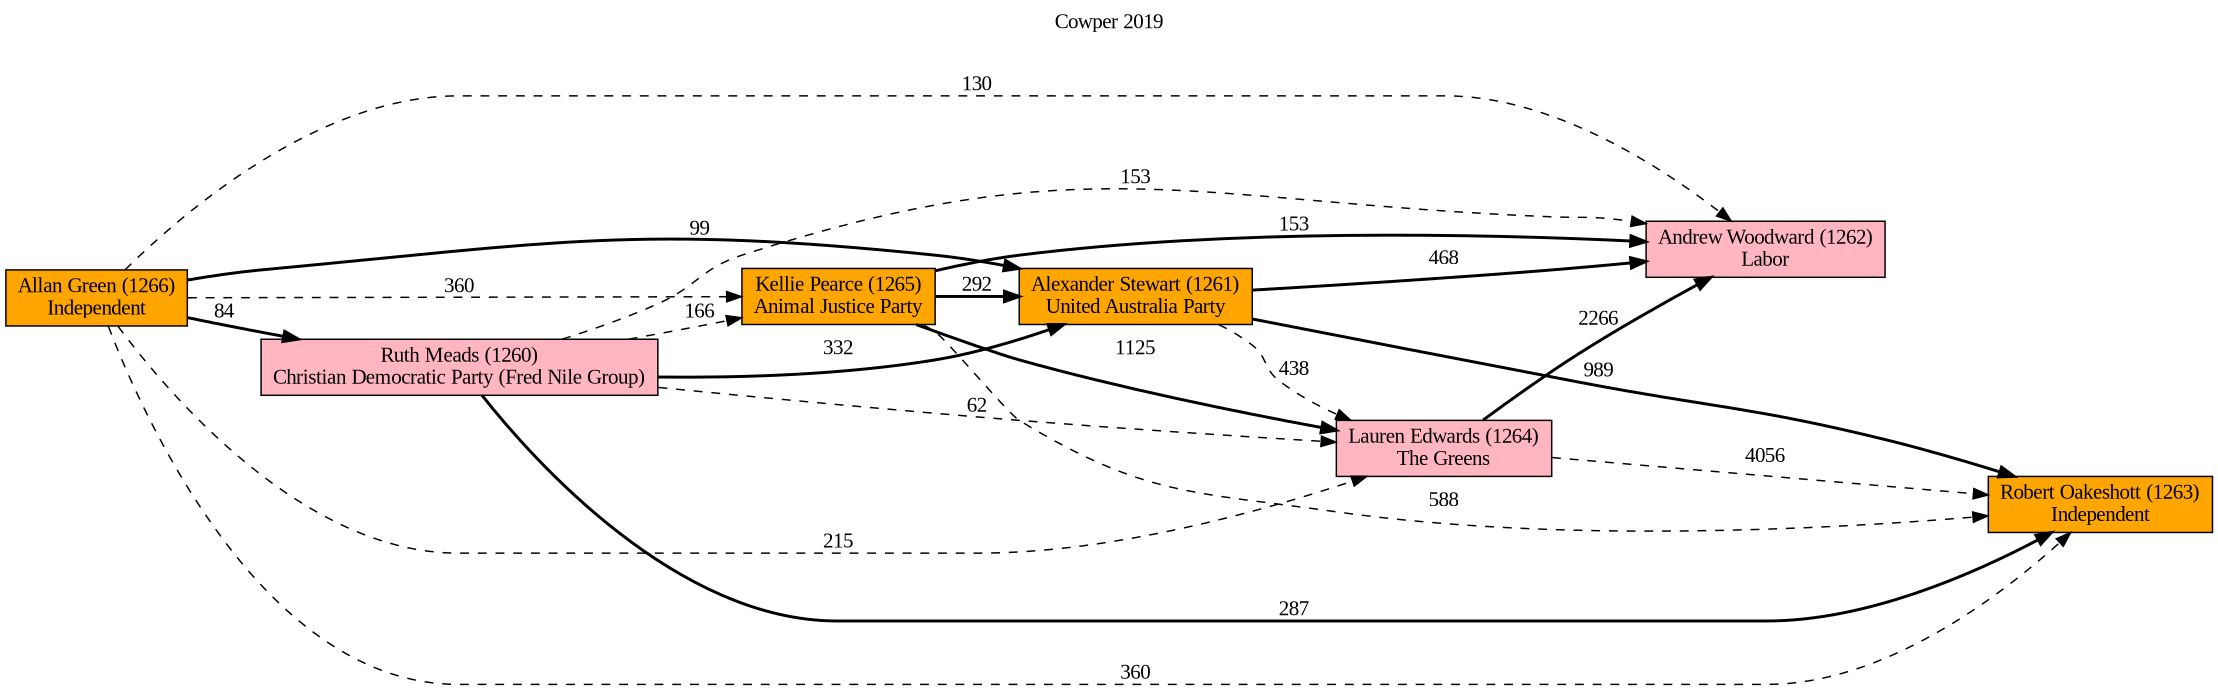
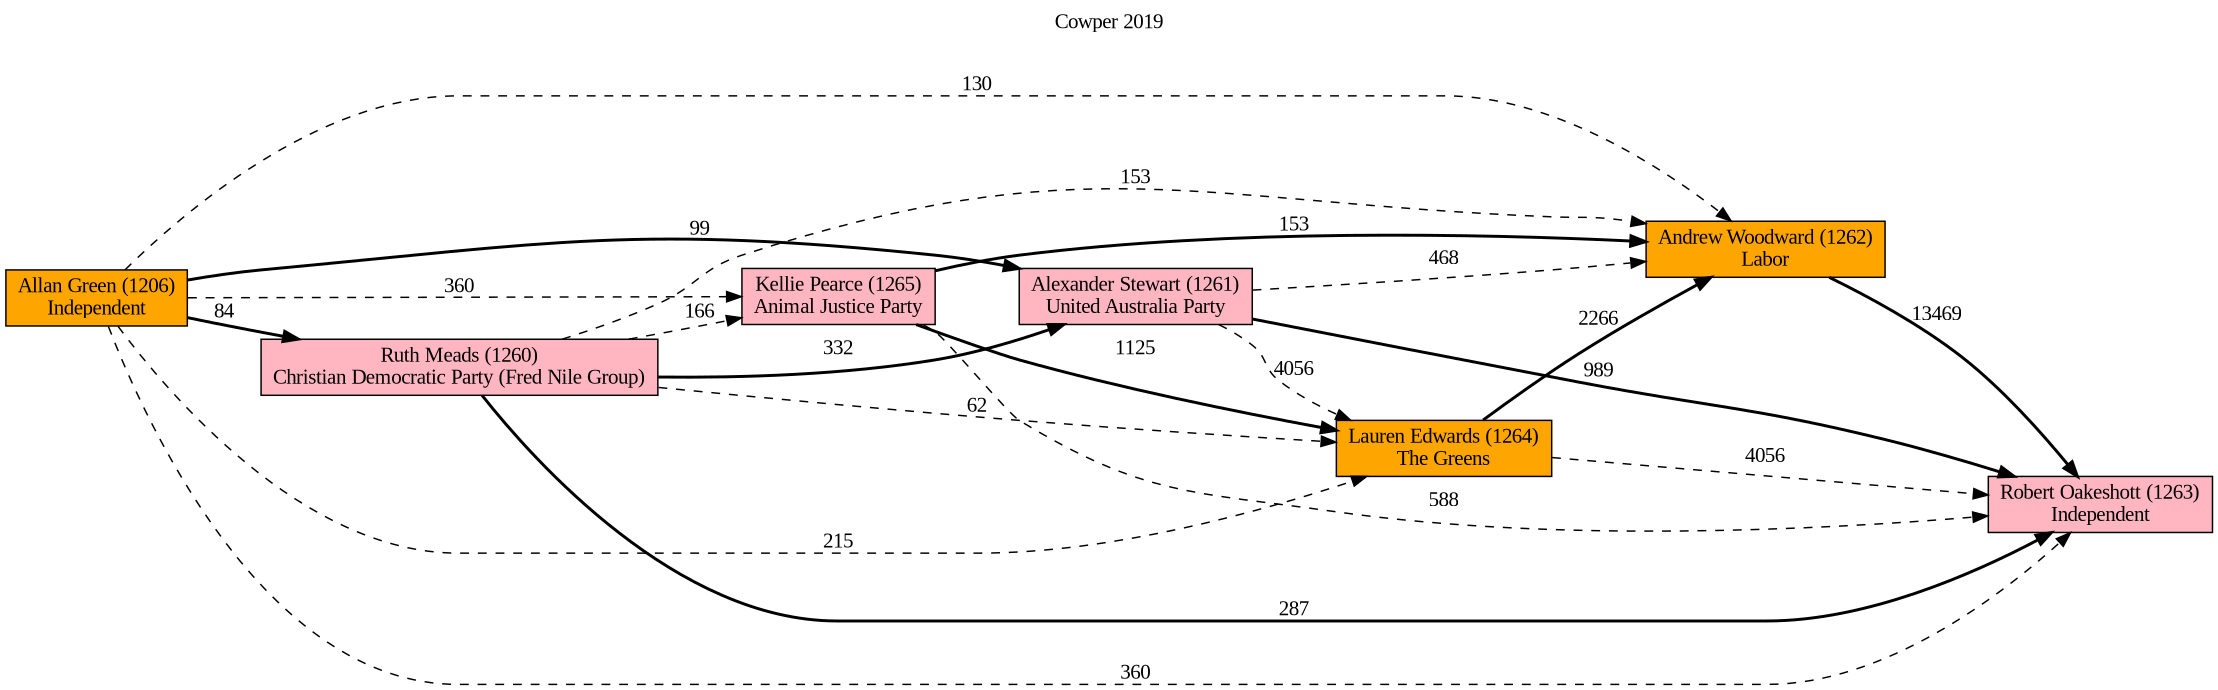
  digraph {
    fontname="Liberation Serif"
    label="Cowper 2019"
    labelloc=t
    mclimit=10
    rankdir=LR
    node [fillcolor=orange fontname="Liberation Serif" shape=box style=filled]
    edge [fontname="Liberation Serif" style=dashed]
-   n1 [label="Robert Oakeshott (1263)\nIndependent"]
-   n2 [fillcolor=lightpink label="Andrew Woodward (1262)\nLabor"]
-   n3 [fillcolor=lightpink label="Lauren Edwards (1264)\nThe Greens"]
-   n4 [label="Alexander Stewart (1261)\nUnited Australia Party"]
-   n5 [label="Kellie Pearce (1265)\nAnimal Justice Party"]
+   n1 [fillcolor=lightpink label="Robert Oakeshott (1263)\nIndependent"]
+   n2 [label="Andrew Woodward (1262)\nLabor"]
+   n3 [label="Lauren Edwards (1264)\nThe Greens"]
+   n4 [fillcolor=lightpink label="Alexander Stewart (1261)\nUnited Australia Party"]
+   n5 [fillcolor=lightpink label="Kellie Pearce (1265)\nAnimal Justice Party"]
    n6 [fillcolor=lightpink label="Ruth Meads (1260)\nChristian Democratic Party (Fred Nile Group)"]
-   n7 [label="Allan Green (1266)\nIndependent"]
+   n7 [label="Allan Green (1206)\nIndependent"]
+   n2 -> n1 [label=13469 style=bold]
    n3 -> n1 [label=4056]
    n3 -> n2 [label=2266 style=bold]
    n4 -> n1 [label=989 style=bold]
-   n4 -> n2 [label=468 style=bold]
-   n4 -> n3 [label=438]
+   n4 -> n2 [label=468]
+   n4 -> n3 [label=4056]
    n5 -> n1 [label=588]
    n5 -> n2 [label=153 style=bold]
    n5 -> n3 [label=1125 style=bold]
-   n5 -> n4 [label=292 style=bold]
    n6 -> n1 [label=287 style=bold]
    n6 -> n2 [label=153]
    n6 -> n3 [label=62]
    n6 -> n4 [label=332 style=bold]
    n6 -> n5 [label=166]
    n7 -> n1 [label=360]
    n7 -> n2 [label=130]
    n7 -> n3 [label=215]
    n7 -> n4 [label=99 style=bold]
    n7 -> n5 [label=360]
    n7 -> n6 [label=84 style=bold]
  }
